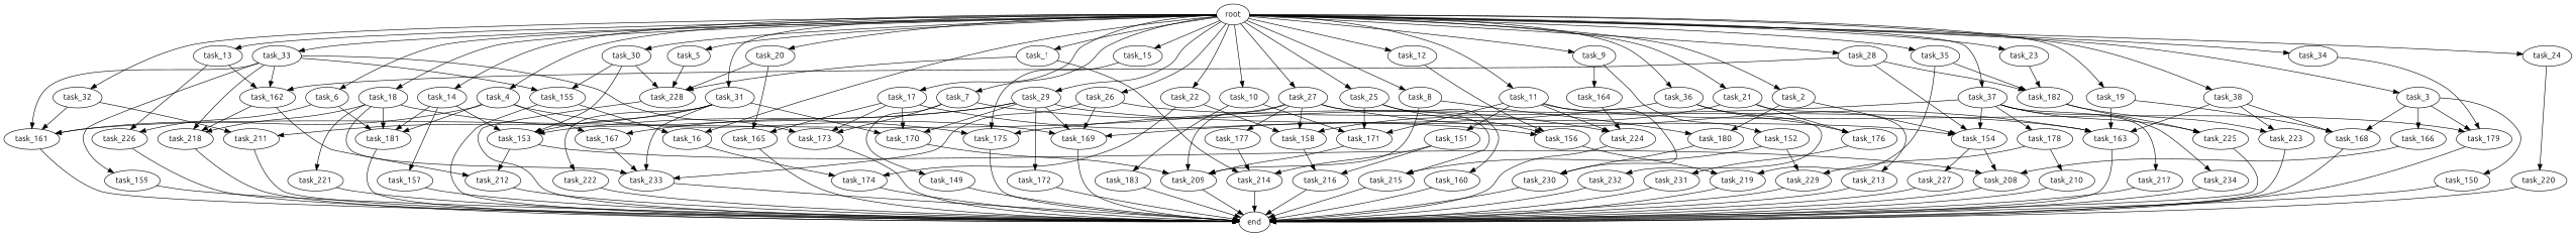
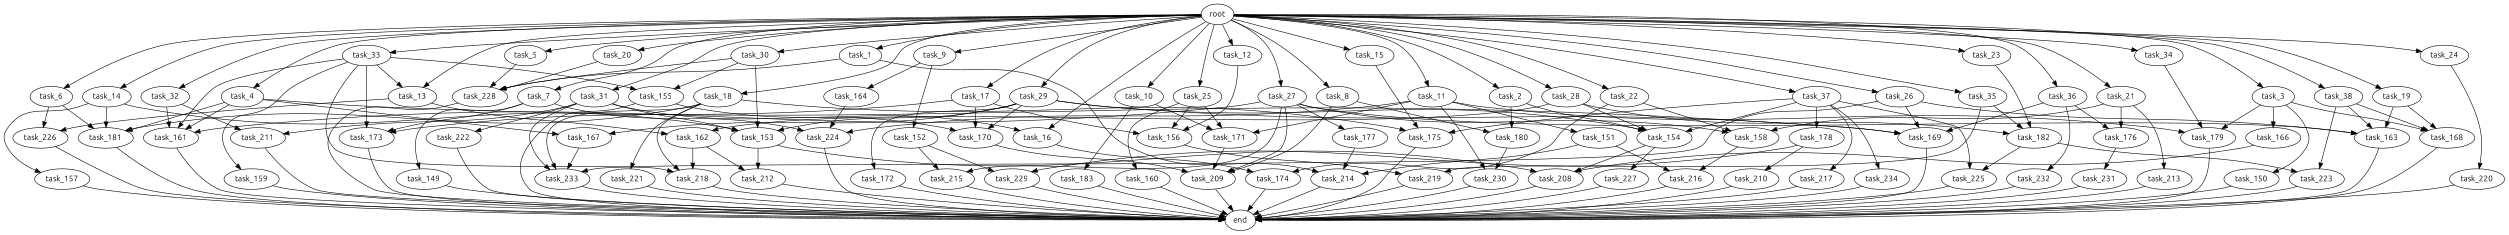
  digraph {
    fontname=Ubuntu
    node [fontname=Ubuntu]
    edge [fontname=Ubuntu]
    task_208
    end
    task_9
    task_164
    task_152
    task_224
    task_215
    task_229
    task_220
    task_156
    task_219
    task_27
    task_177
    task_161
    task_158
    task_209
    task_163
    task_214
    task_216
    task_153
    task_212
    task_4
    task_169
    task_167
    task_181
    task_233
    task_2
    task_180
    task_154
    task_230
    task_227
    task_13
    task_162
    task_226
    task_218
    task_176
    task_231
    task_228
    task_223
    task_6
    task_32
    task_211
    task_20
-   task_165
    task_175
    task_159
    task_33
    task_173
    task_155
    task_16
    task_150
    task_234
    task_183
    task_31
    task_170
    task_222
    task_174
    task_15
    task_10
    task_171
    task_29
    task_172
    task_149
    task_221
    task_25
    task_160
    task_7
    task_14
    task_157
    task_18
    task_12
    task_36
    task_232
    task_210
    task_182
    task_225
    task_26
    task_21
    task_213
    task_37
    task_217
    task_178
    task_23
    root
    task_5
    task_11
    task_30
    task_3
    task_22
    task_28
    task_34
    task_17
    task_1
    task_35
    task_38
    task_24
    task_8
    task_19
    task_179
    task_151
    task_166
    task_168
    task_208 -> end
    task_9 -> task_164
    task_9 -> task_152
    task_164 -> task_224
    task_152 -> task_215
    task_152 -> task_229
    task_224 -> end
    task_215 -> end
    task_229 -> end
    task_220 -> end
    task_156 -> task_219
    task_219 -> end
    task_27 -> task_215
    task_27 -> task_177
    task_27 -> task_161
    task_27 -> task_158
    task_27 -> task_209
    task_27 -> task_163
    task_177 -> task_214
    task_161 -> end
    task_158 -> task_216
    task_209 -> end
    task_163 -> end
    task_214 -> end
    task_216 -> end
    task_153 -> task_208
    task_153 -> task_212
    task_212 -> end
    task_4 -> task_161
    task_4 -> task_169
    task_4 -> task_167
    task_4 -> task_181
    task_169 -> end
    task_167 -> task_233
    task_181 -> end
    task_233 -> end
    task_2 -> task_180
    task_2 -> task_154
    task_180 -> task_230
    task_154 -> task_208
    task_154 -> task_227
    task_230 -> end
    task_227 -> end
    task_13 -> task_162
    task_13 -> task_226
    task_162 -> task_212
    task_162 -> task_218
    task_226 -> end
    task_218 -> end
    task_176 -> task_231
    task_231 -> end
    task_228 -> end
    task_223 -> end
    task_6 -> task_181
    task_6 -> task_226
    task_32 -> task_161
    task_32 -> task_211
    task_211 -> end
    task_20 -> task_228
-   task_20 -> task_165
-   task_165 -> end
    task_175 -> end
    task_159 -> end
    task_33 -> task_161
-   task_33 -> task_162
+   task_33 -> task_13
    task_33 -> task_218
    task_33 -> task_159
    task_33 -> task_173
    task_33 -> task_155
    task_173 -> end
    task_155 -> end
    task_155 -> task_16
    task_16 -> task_174
    task_150 -> end
    task_234 -> end
    task_183 -> end
    task_31 -> task_153
    task_31 -> task_233
    task_31 -> task_211
    task_31 -> task_170
    task_31 -> task_222
    task_170 -> task_209
    task_222 -> end
    task_174 -> end
    task_15 -> task_175
    task_10 -> task_183
    task_10 -> task_171
    task_171 -> task_209
    task_29 -> task_153
    task_29 -> task_169
    task_29 -> task_167
    task_29 -> task_154
    task_29 -> task_170
    task_29 -> task_172
    task_172 -> end
    task_149 -> end
    task_221 -> end
    task_25 -> task_156
    task_25 -> task_171
    task_25 -> task_160
    task_160 -> end
    task_7 -> task_224
    task_7 -> task_173
    task_7 -> task_149
    task_14 -> task_153
    task_14 -> task_181
    task_14 -> task_157
    task_157 -> end
    task_18 -> task_181
    task_18 -> task_233
    task_18 -> task_218
    task_18 -> task_175
    task_18 -> task_221
    task_12 -> task_156
    task_36 -> task_169
    task_36 -> task_176
    task_36 -> task_232
    task_232 -> end
    task_210 -> end
    task_182 -> task_223
    task_182 -> task_225
    task_225 -> end
    task_26 -> task_163
    task_26 -> task_169
    task_26 -> task_233
    task_21 -> task_158
    task_21 -> task_176
    task_21 -> task_213
    task_213 -> end
    task_37 -> task_154
    task_37 -> task_175
    task_37 -> task_234
    task_37 -> task_225
    task_37 -> task_217
    task_37 -> task_178
    task_217 -> end
    task_178 -> task_229
    task_178 -> task_210
    task_23 -> task_182
    root -> task_9
    root -> task_27
    root -> task_4
    root -> task_2
    root -> task_13
    root -> task_6
    root -> task_32
    root -> task_20
    root -> task_33
    root -> task_16
    root -> task_31
    root -> task_15
    root -> task_10
    root -> task_29
    root -> task_25
    root -> task_7
    root -> task_14
    root -> task_18
    root -> task_12
    root -> task_36
    root -> task_26
    root -> task_21
    root -> task_37
    root -> task_23
    root -> task_5
    root -> task_11
    root -> task_30
    root -> task_3
    root -> task_22
    root -> task_28
    root -> task_34
    root -> task_17
    root -> task_1
    root -> task_35
    root -> task_38
    root -> task_24
    root -> task_8
    root -> task_19
    task_5 -> task_228
    task_11 -> task_224
    task_11 -> task_230
    task_11 -> task_171
    task_11 -> task_179
    task_11 -> task_151
    task_30 -> task_153
    task_30 -> task_228
    task_30 -> task_155
    task_3 -> task_150
    task_3 -> task_179
    task_3 -> task_166
    task_3 -> task_168
    task_22 -> task_158
    task_22 -> task_174
    task_28 -> task_154
    task_28 -> task_162
    task_28 -> task_182
    task_34 -> task_179
    task_17 -> task_156
-   task_17 -> task_165
    task_17 -> task_173
    task_17 -> task_170
    task_1 -> task_214
    task_1 -> task_228
    task_35 -> task_219
    task_35 -> task_182
    task_38 -> task_163
    task_38 -> task_223
    task_38 -> task_168
    task_24 -> task_220
    task_8 -> task_209
    task_8 -> task_180
    task_19 -> task_163
    task_19 -> task_168
    task_179 -> end
    task_151 -> task_214
    task_151 -> task_216
    task_166 -> task_208
    task_168 -> end
  }
